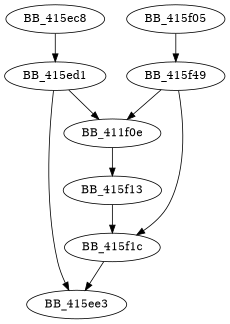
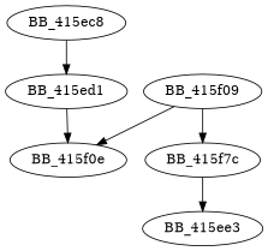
  digraph {
    n1 [label=BB_415ec8]
    n2 [label=BB_415ed1]
    BB_415ee3
-   BB_415f0e [label=BB_411f0e]
-   BB_415f13
-   BB_415f05
-   BB_415f09 [label=BB_415f49]
-   BB_415f1c
+   BB_415f0e
+   BB_415f09
+   BB_415f1c [label=BB_415f7c]
    n1 -> n2
-   n2 -> BB_415ee3
    n2 -> BB_415f0e
-   BB_415f0e -> BB_415f13
-   BB_415f13 -> BB_415f1c
-   BB_415f05 -> BB_415f09
    BB_415f09 -> BB_415f0e
    BB_415f09 -> BB_415f1c
    BB_415f1c -> BB_415ee3
  }
